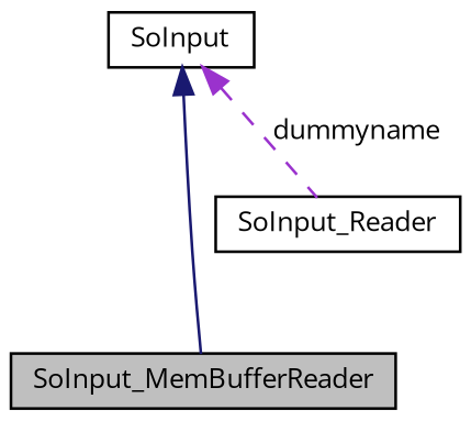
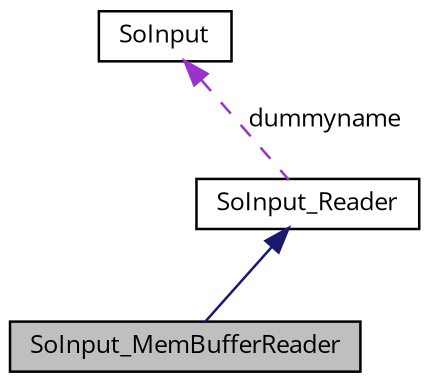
  digraph {
    fontname="Open Sans"
    node [color=black fillcolor=white fontname="Open Sans" fontsize=10 shape=record style=filled]
    edge [dir=back fontname="Open Sans" fontsize=10 labelfontname=Helvetica labelfontsize=10]
    n1 [fillcolor=grey75 fontcolor=black height=0.2 label=SoInput_MemBufferReader width=0.4]
    n2 [height=0.2 label=SoInput_Reader width=0.4]
    n3 [height=0.2 label=SoInput width=0.4]
-   n3 -> n1 [color=midnightblue style=solid]
+   n2 -> n1 [color=midnightblue style=solid]
    n3 -> n2 [color=darkorchid3 label=" dummyname" style=dashed]
  }
